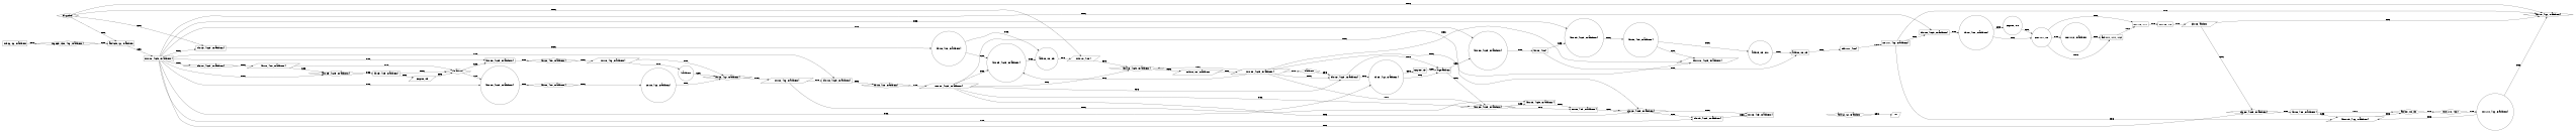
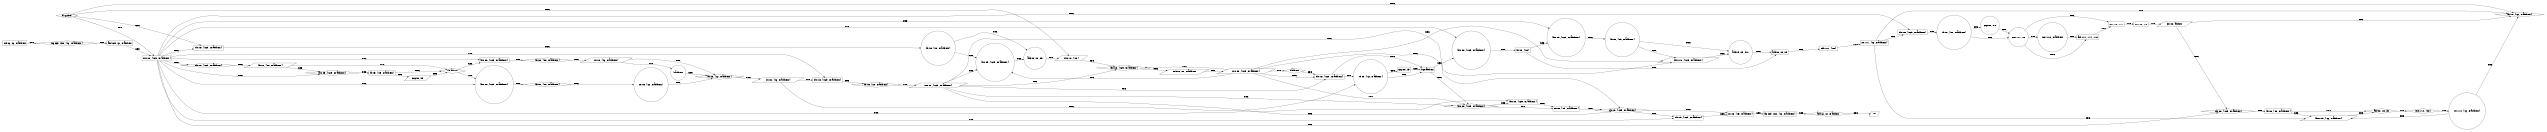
  digraph {
    rankdir=LR
    node [shape=box]
    n1 [label="sub sp , sp , # address"]
    n2 [label="stp x29 , x30 , [ sp , # address ]" shape=diamond]
    n3 [label="add x29 , sp , # address"]
    n4 [label="stur x0 , [ x29 , #- address ]"]
    n5 [label="ldur x8 , [ x29 , #- address ]" shape=diamond]
    n6 [label="ldur x9 , [ x29 , #- address ]" shape=diamond]
    n7 [label="ldur x8 , [ x29 , #- address ]" shape=circle]
    n8 [label="ldur x8 , [ x29 , #- address ]"]
    n9 [label="ldur x9 , [ x29 , #- address ]"]
    n10 [label="ldur x9 , [ x29 , #- address ]"]
    n11 [label="ldur x8 , [ x29 , #- address ]" shape=circle]
    n12 [label="ldur x9 , [ x29 , #- address ]" shape=circle]
    n13 [label="ldur x8 , [ x29 , #- address ]"]
    n14 [label="ldur x8 , [ x29 , #- address ]" shape=diamond]
    n15 [label="ldur x8 , [ x29 , #- address ]"]
    n16 [label="ldur x8 , [ x29 , #- address ]"]
    n17 [label="ldr x8 , [ x8 , # address ]" shape=parallelogram]
    n18 [label="ldr x9 , [ x9 , # address ]"]
    n19 [label="ldr x8 , [ x8 , # address ]" shape=diamond]
    n20 [label="ldr x8 , [ x8 , # address ]" shape=diamond]
    n21 [label="str x8 , [ x9 , # address ]"]
    n22 [label="str x8 , [ x9 , # address ]"]
    n23 [label="ldr x8 , [ x8 ]"]
    n24 [label="ldr x9 , [ x9 , # address ]" shape=circle]
    n25 [label="ldr x8 , [ x8 , # address ]" shape=circle]
    n26 [label="ldr x8 , [ x8 , # address ]"]
    n27 [label="ldr x8 , [ x8 , # address ]" shape=diamond]
    n28 [label="ldr x8 , [ x8 , # address ]" shape=circle]
    n29 [label="b.le address" shape=diamond]
    n30 [label="cmp x8 , x9" shape=parallelogram]
    n31 [label="str x8 , [ sp , # address ]" shape=circle]
    n32 [label="str x8 , [ sp , # address ]" shape=parallelogram]
    n33 [label="ldr x8 , [ sp , # address ]" shape=diamond]
    n34 [label="str x8 , [ sp , # address ]" shape=parallelogram]
    n35 [label="ldr x9 , [ sp , # address ]" shape=circle]
    n36 [label="b address" shape=circle]
    n37 [label="ldur x8 , [ x29 , #- address ]" shape=diamond]
    n38 [label="ldur x8 , [ x29 , #- address ]" shape=diamond]
+   n39 [label="ldp x29 , x30 , [ sp , # address ]"]
    n40 [label="add sp , sp , # address" shape=diamond]
    n41 [label=ret shape=parallelogram]
    n42 [label="add x8 , x8 , x9"]
    n43 [label="ldrb w11 , [ x8 ]"]
    n44 [label="ldur x10 , [ x29 , #- address ]" shape=parallelogram]
    n45 [label="add x9 , x9 , x10" shape=circle]
    n46 [label="str w11 , [ sp , # address ]"]
    n47 [label="ldr w0 , [ sp , # address ]" shape=diamond]
    n48 [label="ldrsw x9 , [ sp , # address ]" shape=parallelogram]
    n49 [label="add x8 , x8 , x9" shape=diamond]
    n50 [label="cmp x8 , # 0" shape=circle]
    n51 [label="cset w11 , ne" shape=circle]
    n52 [label="mov w12 , # address" shape=circle]
    n53 [label="and w11 , w11 , w12"]
    n54 [label="mov w8 , w11"]
    n55 [label="sxtw x8 , w8"]
    n56 [label="cbz x8 , address" shape=parallelogram]
    n57 [label="bl symbol" shape=diamond]
    n58 [label="strb w0 , [ x8 ]" shape=parallelogram]
    n59 [label="b.ge address"]
    n60 [label="cmp x8 , x9"]
    n61 [label="stur x8 , [ x29 , #- address ]" shape=parallelogram]
    n62 [label="ldur x8 , [ x29 , #- address ]"]
    n63 [label="ldur x9 , [ x29 , #- address ]" shape=circle]
    n64 [label="ldur x8 , [ x29 , #- address ]" shape=diamond]
    n65 [label="add x8 , x8 , x9" shape=circle]
    n66 [label="strb x8 , x8 , # address" shape=parallelogram]
    n67 [label="stur x8 , [ x29 , #- address ]" shape=parallelogram]
    n68 [label="b address" shape=diamond]
    n69 [label="ldrb w10 , [ x8 ]" shape=diamond]
    n70 [label="str w10 , [ sp , # address ]" shape=circle]
    n1 -> n2 [label=CFG]
    n2 -> n3 [label=CFG]
    n3 -> n4 [label=CFG]
    n4 -> n5 [label=DFG]
    n4 -> n6 [label=DFG]
    n4 -> n7 [label=DFG]
    n4 -> n8 [label=DFG]
    n4 -> n9 [label=DFG]
    n4 -> n10 [label=DFG]
    n4 -> n11 [label=DFG]
    n4 -> n12 [label=DFG]
    n4 -> n13 [label=DFG]
    n4 -> n14 [label=DFG]
    n4 -> n15 [label=DFG]
    n4 -> n16 [label=DFG]
    n5 -> n17 [label=DFG]
    n6 -> n18 [label=DFG]
    n7 -> n19 [label=DFG]
    n8 -> n20 [label=DFG]
    n9 -> n21 [label=DFG]
    n10 -> n22 [label=DFG]
    n11 -> n23 [label=DFG]
    n12 -> n24 [label=DFG]
    n13 -> n25 [label=DFG]
    n14 -> n26 [label=DFG]
    n15 -> n27 [label=DFG]
    n16 -> n28 [label=DFG]
    n17 -> n6 [label=CFG]
    n17 -> n29 [label=DFG]
    n18 -> n29 [label=DFG]
    n18 -> n30 [label=CFG]
    n19 -> n31 [label=DFG]
    n20 -> n32 [label=DFG]
    n21 -> n38 [label=CFG]
+   n22 -> n39 [label=CFG]
    n23 -> n12 [label=CFG]
    n23 -> n42 [label=DFG]
    n24 -> n44 [label=CFG]
    n24 -> n45 [label=DFG]
    n25 -> n50 [label=CFG]
    n25 -> n51 [label=DFG]
    n26 -> n48 [label=CFG]
    n26 -> n49 [label=DFG]
    n27 -> n61 [label=DFG]
    n28 -> n63 [label=CFG]
    n28 -> n65 [label=DFG]
    n29 -> n7 [label=CFG]
    n29 -> n8 [label=CFG]
    n30 -> n29 [label=CFG]
    n31 -> n33 [label=DFG]
    n32 -> n33 [label=DFG]
    n32 -> n36 [label=CFG]
    n33 -> n34 [label=DFG]
    n34 -> n15 [label=CFG]
    n34 -> n35 [label=DFG]
    n35 -> n59 [label=DFG]
    n35 -> n60 [label=CFG]
    n36 -> n33 [label=CFG]
    n37 -> n9 [label=CFG]
    n37 -> n21 [label=DFG]
    n38 -> n10 [label=CFG]
    n38 -> n22 [label=DFG]
+   n39 -> n40 [label=CFG]
    n40 -> n41 [label=CFG]
    n42 -> n43 [label=DFG]
    n43 -> n46 [label=DFG]
+   n44 -> n45 [label=DFG]
    n45 -> n42 [label=DFG]
    n46 -> n13 [label=CFG]
    n46 -> n47 [label=DFG]
    n46 -> n48 [label=DFG]
    n48 -> n49 [label=DFG]
    n49 -> n69 [label=DFG]
    n50 -> n51 [label=CFG]
    n51 -> n52 [label=DFG]
    n51 -> n53 [label=DFG]
    n51 -> n54 [label=DFG]
    n52 -> n53 [label=CFG]
    n53 -> n54 [label=DFG]
    n54 -> n55 [label=DFG]
    n55 -> n56 [label=DFG]
    n56 -> n14 [label=CFG]
    n56 -> n47 [label=CFG]
-   n57 -> n3 [label=DFG]
+   n57 -> n4 [label=DFG]
    n57 -> n16 [label=CFG]
    n57 -> n47 [label=DFG]
    n57 -> n58 [label=DFG]
    n58 -> n64 [label=CFG]
    n59 -> n11 [label=CFG]
    n59 -> n37 [label=CFG]
    n60 -> n59 [label=CFG]
    n61 -> n37 [label=DFG]
    n61 -> n38 [label=DFG]
    n61 -> n44 [label=DFG]
    n61 -> n62 [label=DFG]
    n61 -> n63 [label=DFG]
    n61 -> n64 [label=DFG]
    n62 -> n35 [label=CFG]
    n62 -> n59 [label=DFG]
    n63 -> n65 [label=DFG]
    n64 -> n66 [label=DFG]
    n65 -> n58 [label=DFG]
    n66 -> n67 [label=DFG]
    n67 -> n37 [label=DFG]
    n67 -> n38 [label=DFG]
    n67 -> n44 [label=DFG]
    n67 -> n62 [label=DFG]
    n67 -> n63 [label=DFG]
    n67 -> n64 [label=DFG]
    n67 -> n68 [label=CFG]
    n68 -> n62 [label=CFG]
    n69 -> n70 [label=DFG]
    n70 -> n47 [label=DFG]
    n70 -> n48 [label=DFG]
  }
